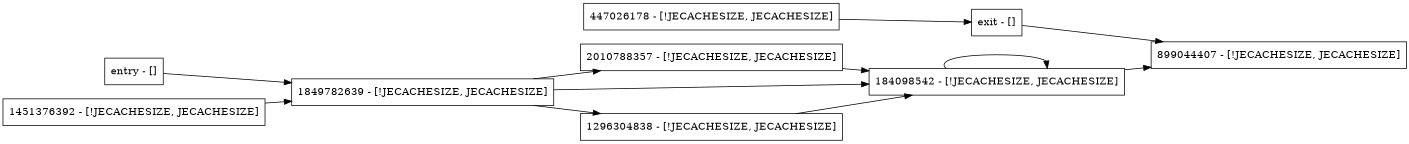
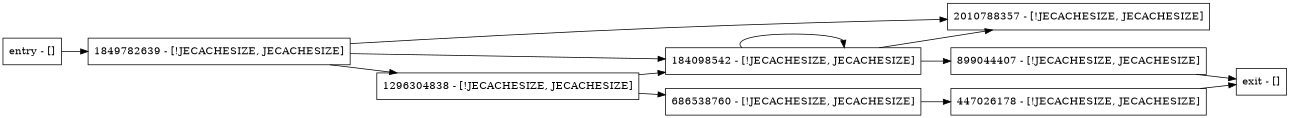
  digraph {
    rankdir=LR
    node [shape=record]
+   n1 [label="686538760 - [!JECACHESIZE, JECACHESIZE]"]
    n2 [label="447026178 - [!JECACHESIZE, JECACHESIZE]"]
    n3 [label="exit - []"]
    n4 [label="2010788357 - [!JECACHESIZE, JECACHESIZE]"]
    n5 [label="184098542 - [!JECACHESIZE, JECACHESIZE]"]
    n6 [label="899044407 - [!JECACHESIZE, JECACHESIZE]"]
    n7 [label="entry - []"]
    n8 [label="1849782639 - [!JECACHESIZE, JECACHESIZE]"]
-   n9 [label="1451376392 - [!JECACHESIZE, JECACHESIZE]"]
    n10 [label="1296304838 - [!JECACHESIZE, JECACHESIZE]"]
+   n1 -> n2
    n2 -> n3
-   n4 -> n5
+   n5 -> n4
    n5 -> n5
    n5 -> n6
-   n3 -> n6
+   n6 -> n3
    n7 -> n8
    n8 -> n4
    n8 -> n5
    n8 -> n10
-   n9 -> n8
+   n10 -> n1
    n10 -> n5
  }
